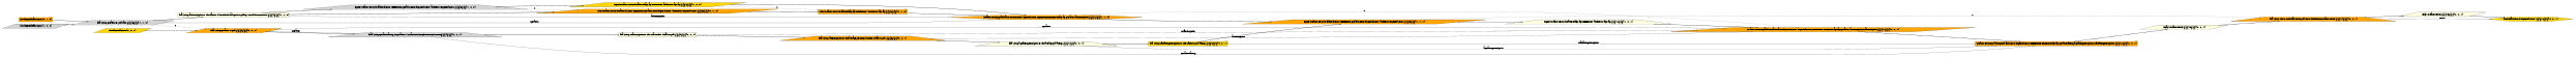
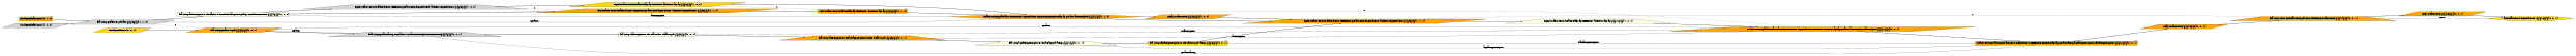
  digraph {
    rankdir=LR
    node [fillcolor=orange shape=parallelogram style=filled]
    edge [arrowhead=onormal style=bold]
    n1 [fillcolor=lightgrey label="expect(streamsMetrics.threadLevelSensor(THREAD_ID,operation,RecordingLevel.INFO)).andReturn(expectedSensor)@@@5@@@['1', '0', '0']" shape=trapezium]
    n2 [label="when(streamsMetrics.threadLevelSensor(THREAD_ID,operation,RecordingLevel.INFO)).thenReturn(expectedSensor)@@@5@@@['0', '1', '0']"]
    n3 [fillcolor=gold label="expect(streamsMetrics.threadLevelTagMap(THREAD_ID)).andReturn(tagMap)@@@6@@@['1', '0', '0']"]
    n4 [label="when(streamsMetrics.threadLevelTagMap(THREAD_ID)).thenReturn(tagMap)@@@6@@@['0', '1', '0']" shape=folder]
    n5 [label="StreamsMetricsImpl.addValueMetricToSensor(expectedSensor,THREAD_LEVEL_GROUP,tagMap,operation,ratioDescription)@@@7@@@['1', '1', '0']" shape=hexagon]
    n6 [label="shouldGetPollRatioSensor['0', '1', '0']" shape=folder]
    n7 [fillcolor=lightgrey label="final String operation = \"poll-ratio\"@@@3@@@['1', '1', '0']"]
    n8 [fillcolor=lightyellow label="final String ratioDescription = \"The fraction of time the thread spent on polling records from consumer\"@@@4@@@['1', '1', '0']" shape=folder]
    n9 [label="final String operation = \"poll\"@@@3@@@['0', '0', '1']"]
    n10 [fillcolor=lightyellow label="final String avgLatencyDescription = \"The average poll latency\"@@@7@@@['0', '0', '1']" shape=trapezium]
    n11 [label="StreamsMetricsImpl.addAvgAndMaxToSensor(expectedSensor,THREAD_LEVEL_GROUP,tagMap,operationLatency,avgLatencyDescription,maxLatencyDescription)@@@12@@@['0', '0', '1']" shape=folder]
    n12 [fillcolor=gold label="final String maxLatencyDescription = \"The maximum poll latency\"@@@8@@@['0', '0', '1']" shape=folder]
-   n13 [fillcolor=lightyellow label="replay(,streamsMetrics)@@@13@@@['0', '0', '1']"]
+   n13 [label="replay(,streamsMetrics)@@@13@@@['0', '0', '1']"]
    n14 [label="expect(streamsMetrics.threadLevelSensor(THREAD_ID,operation,RecordingLevel.INFO)).andReturn(expectedSensor)@@@9@@@['1', '1', '1']"]
    n15 [label="final Sensor sensor = ThreadMetrics.pollSensor(THREAD_ID,streamsMetrics)@@@14@@@['0', '0', '1']" shape=trapezium]
-   n16 [fillcolor=lightyellow label="verify(,streamsMetrics)@@@15@@@['0', '0', '1']"]
+   n16 [label="verify(,streamsMetrics)@@@15@@@['0', '0', '1']"]
    n17 [fillcolor=gold label="assertThat(sensor,is(expectedSensor))@@@16@@@['0', '0', '1']" shape=hexagon]
    n18 [label="StreamsMetricsImpl.addInvocationRateAndCountToSensor(expectedSensor,THREAD_LEVEL_GROUP,tagMap,operation,rateDescription,totalDescription)@@@11@@@['0', '0', '1']"]
+   n19 [label="replay(,streamsMetrics)@@@8@@@['1', '0', '0']"]
    n20 [fillcolor=gold label="shouldGetPollSensor['0', '0', '1']"]
    n21 [fillcolor=lightgrey label="final String operationLatency = operation + StreamsMetricsImpl.LATENCY_SUFFIX@@@4@@@['0', '0', '1']" shape=trapezium]
    n22 [fillcolor=lightyellow label="expect(streamsMetrics.threadLevelTagMap(THREAD_ID)).andReturn(tagMap)@@@10@@@['1', '0', '1']" shape=trapezium]
    n23 [label="final String rateDescription = \"The average per-second number of calls to poll\"@@@6@@@['0', '0', '1']" shape=trapezium]
    n24 [fillcolor=lightyellow label="final String totalDescription = \"The total number of calls to poll\"@@@5@@@['0', '0', '1']" shape=folder]
    n25 [fillcolor=lightgrey label="shouldGetPollRatioSensor['1', '0', '0']"]
    n1 -> n2 [label=0 style=dashed]
    n1 -> n3
    n2 -> n4 [arrowhead=odot]
    n3 -> n4 [arrowhead=odot label=0 style=dashed]
    n3 -> n5
    n4 -> n5
    n5 -> n14 [arrowhead=odot]
    n5 -> n18 [arrowhead=odot label=0 style=dashed]
+   n5 -> n19
    n6 -> n7
    n7 -> n5 [arrowhead=odot label=operation style=solid]
    n7 -> n8 [arrowhead=odot]
    n7 -> n9 [arrowhead=odot label=0 style=dashed]
    n8 -> n1
    n8 -> n2
    n8 -> n5 [label=ratioDescription style=solid]
    n9 -> n18 [arrowhead=odot label=operation style=solid]
    n9 -> n21 [arrowhead=odot label=operation style=solid]
    n9 -> n21 [arrowhead=odot]
    n10 -> n11 [label=avgLatencyDescription style=solid]
    n10 -> n12 [arrowhead=odot]
    n11 -> n13
    n12 -> n11 [label=maxLatencyDescription style=solid]
    n12 -> n14
    n13 -> n15 [arrowhead=odot]
    n14 -> n15 [label=0 style=dashed]
    n14 -> n22
    n15 -> n16
    n15 -> n17 [arrowhead=odot label=sensor style=solid]
    n16 -> n17 [arrowhead=odot]
    n18 -> n11
+   n19 -> n14
    n20 -> n9
    n21 -> n11 [label=operationLatency style=solid]
    n21 -> n24 [arrowhead=odot]
    n22 -> n18 [arrowhead=odot]
    n23 -> n10
    n23 -> n18 [label=rateDescription style=solid]
    n24 -> n18 [label=totalDescription style=solid]
    n24 -> n23
    n25 -> n7
  }
